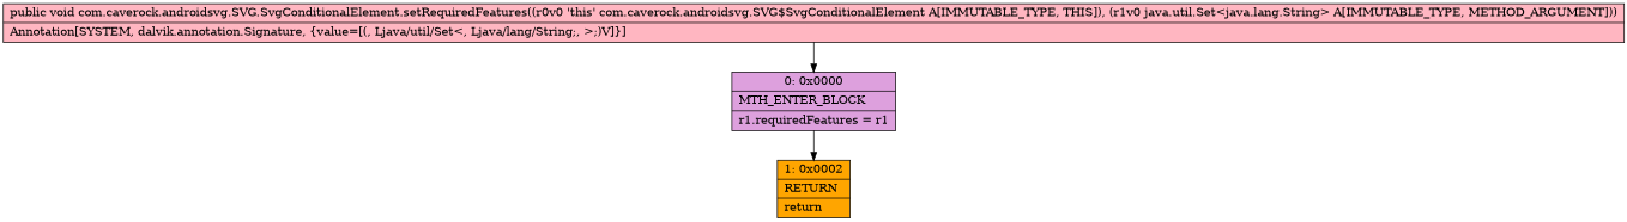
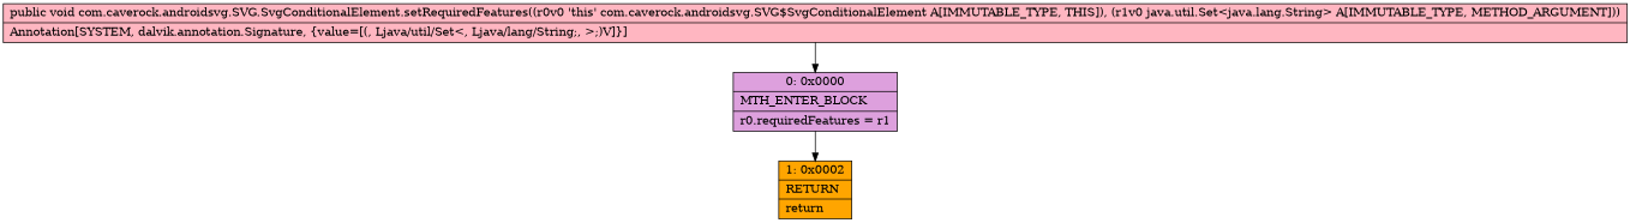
  digraph {
    node [shape=record style=filled]
    edge [style=solid]
-   n1 [label="{0\:\ 0x0000|MTH_ENTER_BLOCK\l|r1.requiredFeatures = r1\l}" fillcolor=plum]
+   n1 [label="{0\:\ 0x0000|MTH_ENTER_BLOCK\l|r0.requiredFeatures = r1\l}" fillcolor=plum]
    n2 [label="{1\:\ 0x0002|RETURN\l|return\l}" fillcolor=orange]
    n3 [label="{public void com.caverock.androidsvg.SVG.SvgConditionalElement.setRequiredFeatures((r0v0 'this' com.caverock.androidsvg.SVG$SvgConditionalElement A[IMMUTABLE_TYPE, THIS]), (r1v0 java.util.Set\<java.lang.String\> A[IMMUTABLE_TYPE, METHOD_ARGUMENT]))  | Annotation[SYSTEM, dalvik.annotation.Signature, \{value=[(, Ljava\/util\/Set\<, Ljava\/lang\/String;, \>;)V]\}]\l}" fillcolor=lightpink]
    n1 -> n2
    n3 -> n1
  }
